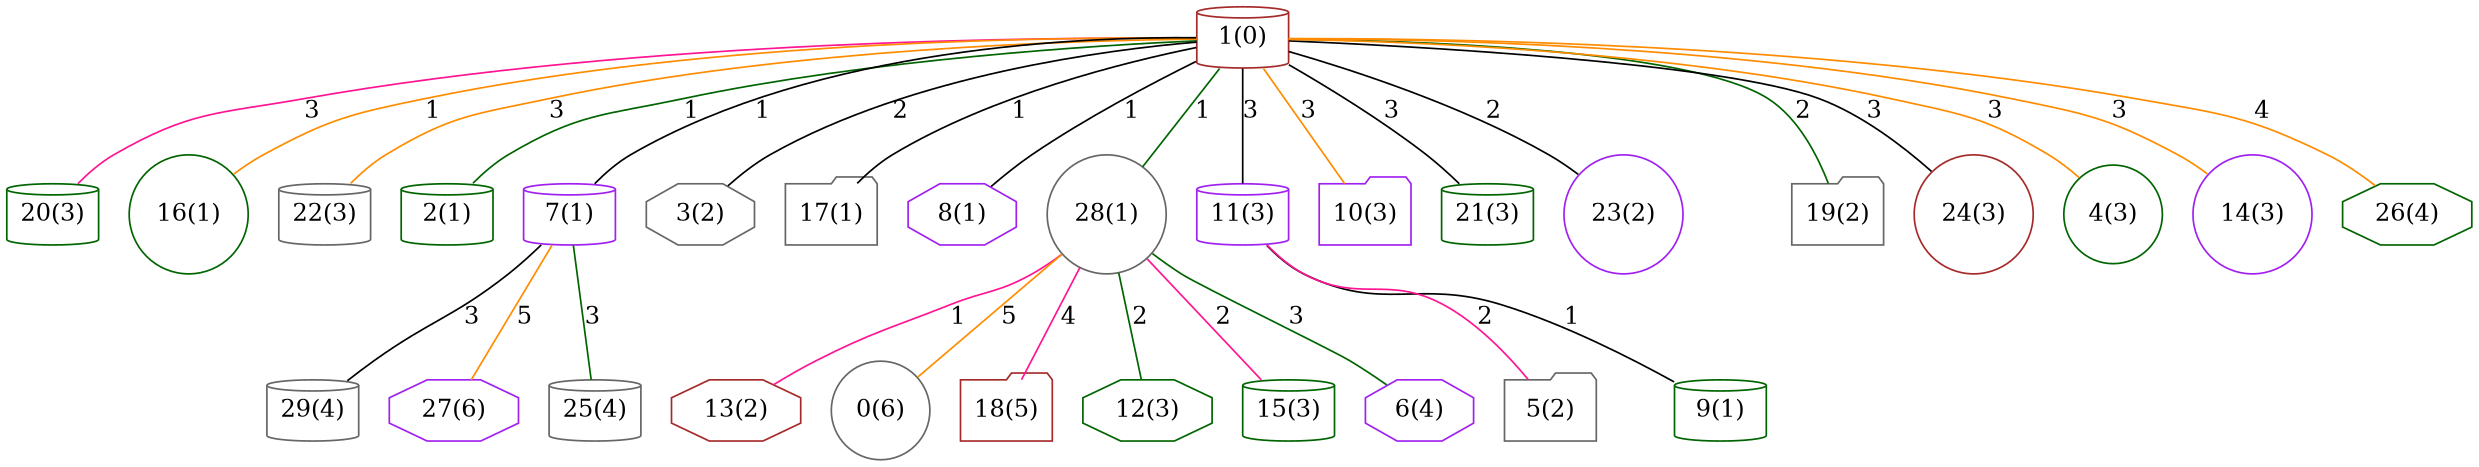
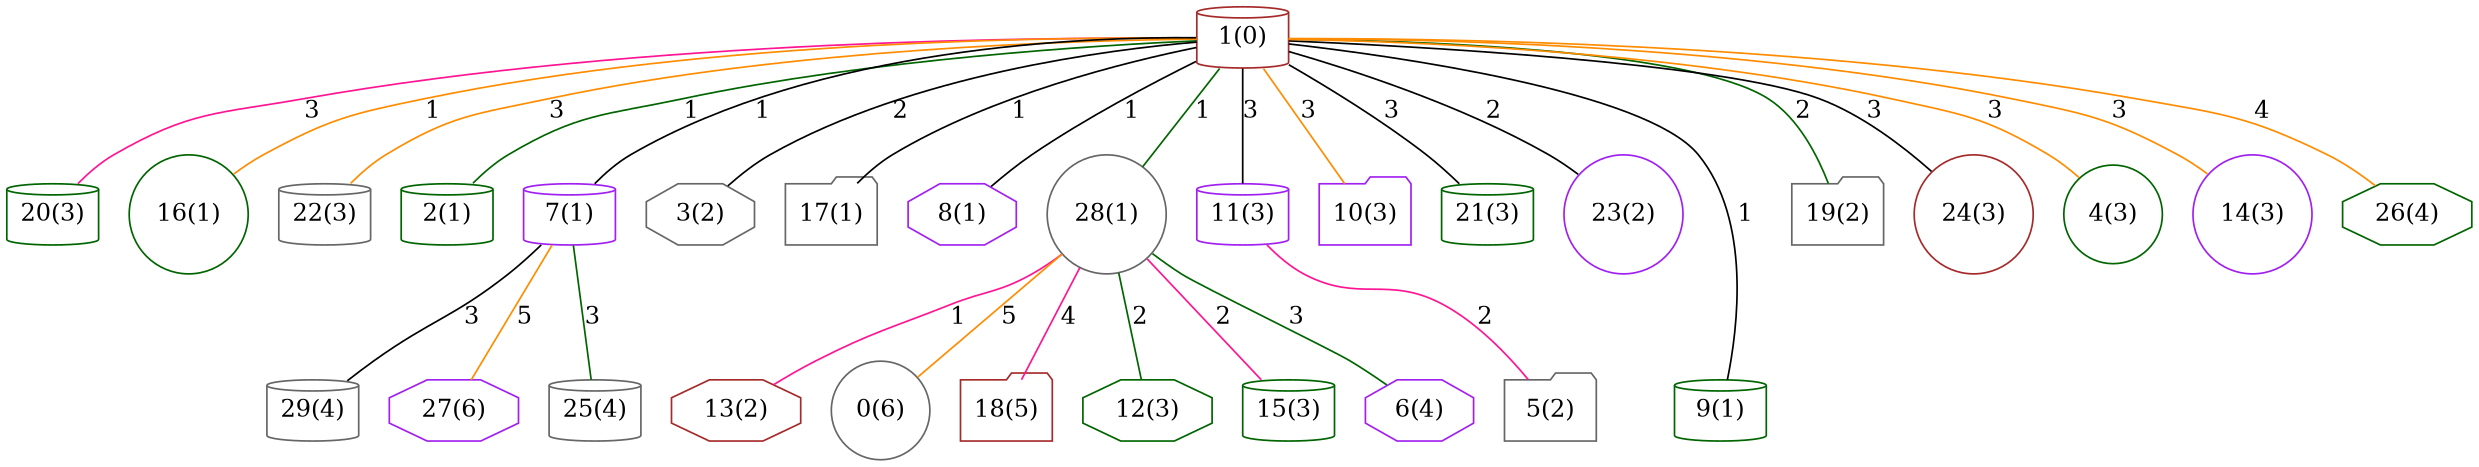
  graph {
    node [color=darkgreen shape=cylinder]
    edge [color=black]
    n1 [label="20(3)"]
    n2 [label="16(1)" shape=circle]
    n3 [color=brown label="13(2)" shape=octagon]
    n4 [color=gray40 label="22(3)"]
    n5 [label="2(1)"]
    n6 [color=purple label="7(1)"]
    n7 [color=gray40 label="29(4)"]
    n8 [color=purple label="27(6)" shape=octagon]
    n9 [color=gray40 label="25(4)"]
    n10 [color=gray40 label="0(6)" shape=circle]
    n11 [color=gray40 label="3(2)" shape=octagon]
    n12 [color=gray40 label="17(1)" shape=folder]
    n13 [color=brown label="1(0)"]
    n14 [color=purple label="8(1)" shape=octagon]
    n15 [color=gray40 label="28(1)" shape=circle]
    n16 [color=purple label="11(3)"]
    n17 [color=purple label="10(3)" shape=folder]
    n18 [label="21(3)"]
    n19 [color=purple label="23(2)" shape=circle]
    n20 [label="9(1)"]
    n21 [color=gray40 label="19(2)" shape=folder]
    n22 [color=brown label="24(3)" shape=circle]
    n23 [label="4(3)" shape=circle]
    n24 [color=purple label="14(3)" shape=circle]
    n25 [label="26(4)" shape=octagon]
    n26 [color=brown label="18(5)" shape=folder]
    n27 [label="12(3)" shape=octagon]
    n28 [label="15(3)"]
    n29 [color=purple label="6(4)" shape=octagon]
    n30 [color=gray40 label="5(2)" shape=folder]
    n6 -- n7 [label=3]
    n6 -- n8 [color=darkorange label=5]
    n6 -- n9 [color=darkgreen label=3]
    n13 -- n1 [color=deeppink label=3]
    n13 -- n2 [color=darkorange label=1]
    n13 -- n4 [color=darkorange label=3]
    n13 -- n5 [color=darkgreen label=1]
    n13 -- n6 [label=1]
    n13 -- n11 [label=2]
    n13 -- n12 [label=1]
    n13 -- n14 [label=1]
    n13 -- n15 [color=darkgreen label=1]
    n13 -- n16 [label=3]
    n13 -- n17 [color=darkorange label=3]
    n13 -- n18 [label=3]
    n13 -- n19 [label=2]
-   n16 -- n20 [label=1]
+   n13 -- n20 [label=1]
    n13 -- n21 [color=darkgreen label=2]
    n13 -- n22 [label=3]
    n13 -- n23 [color=darkorange label=3]
    n13 -- n24 [color=darkorange label=3]
    n13 -- n25 [color=darkorange label=4]
    n15 -- n3 [color=deeppink label=1]
    n15 -- n10 [color=darkorange label=5]
    n15 -- n26 [color=deeppink label=4]
    n15 -- n27 [color=darkgreen label=2]
    n15 -- n28 [color=deeppink label=2]
    n15 -- n29 [color=darkgreen label=3]
    n16 -- n30 [color=deeppink label=2]
  }
